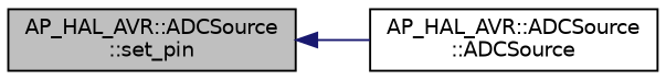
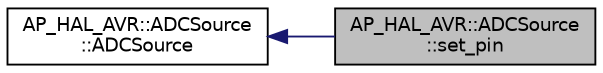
  digraph {
    rankdir=LR
    node [color=black fontname=Helvetica fontsize=10 shape=record style=filled]
    n1 [fillcolor=grey75 fontcolor=black height=0.2 label="AP_HAL_AVR::ADCSource\l::set_pin" width=0.4]
    n2 [fillcolor=white height=0.2 label="AP_HAL_AVR::ADCSource\l::ADCSource" width=0.4]
-   n1 -> n2 [color=midnightblue dir=back fontname=Helvetica fontsize=10 labelfontname=Helvetica labelfontsize=10 style=solid]
+   n2 -> n1 [color=midnightblue dir=back fontname=Helvetica fontsize=10 labelfontname=Helvetica labelfontsize=10 style=solid]
  }
